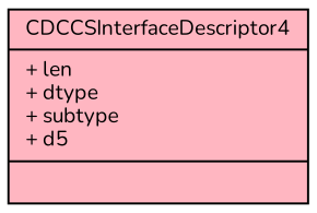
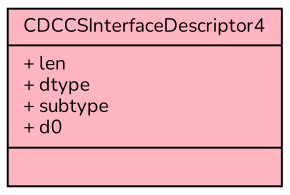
  digraph {
    fontname=Nunito
-   n1 [color=black fillcolor=lightpink fontcolor=black fontname=Nunito fontsize=10 height=0.2 label="{CDCCSInterfaceDescriptor4\n|+ len\l+ dtype\l+ subtype\l+ d5\l|}" shape=record style=filled width=0.4]
+   n1 [color=black fillcolor=lightpink fontcolor=black fontname=Nunito fontsize=10 height=0.2 label="{CDCCSInterfaceDescriptor4\n|+ len\l+ dtype\l+ subtype\l+ d0\l|}" shape=record style=filled width=0.4]
  }
